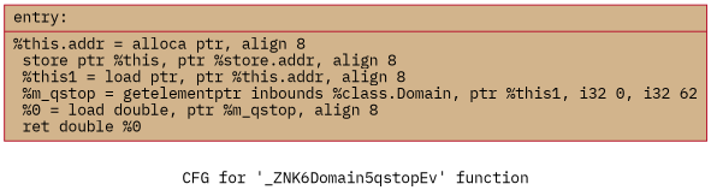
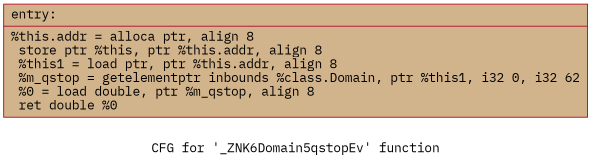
  digraph {
    label="CFG for '_ZNK6Domain5qstopEv' function"
    fontname="IBM Plex Mono"
-   n1 [color="#b70d28ff" fillcolor=tan fontname="IBM Plex Mono" label="{entry:\l|  %this.addr = alloca ptr, align 8\l  store ptr %this, ptr %store.addr, align 8\l  %this1 = load ptr, ptr %this.addr, align 8\l  %m_qstop = getelementptr inbounds %class.Domain, ptr %this1, i32 0, i32 62\l  %0 = load double, ptr %m_qstop, align 8\l  ret double %0\l}" shape=record style=filled]
+   n1 [color="#b70d28ff" fillcolor=tan fontname="IBM Plex Mono" label="{entry:\l|  %this.addr = alloca ptr, align 8\l  store ptr %this, ptr %this.addr, align 8\l  %this1 = load ptr, ptr %this.addr, align 8\l  %m_qstop = getelementptr inbounds %class.Domain, ptr %this1, i32 0, i32 62\l  %0 = load double, ptr %m_qstop, align 8\l  ret double %0\l}" shape=record style=filled]
  }
